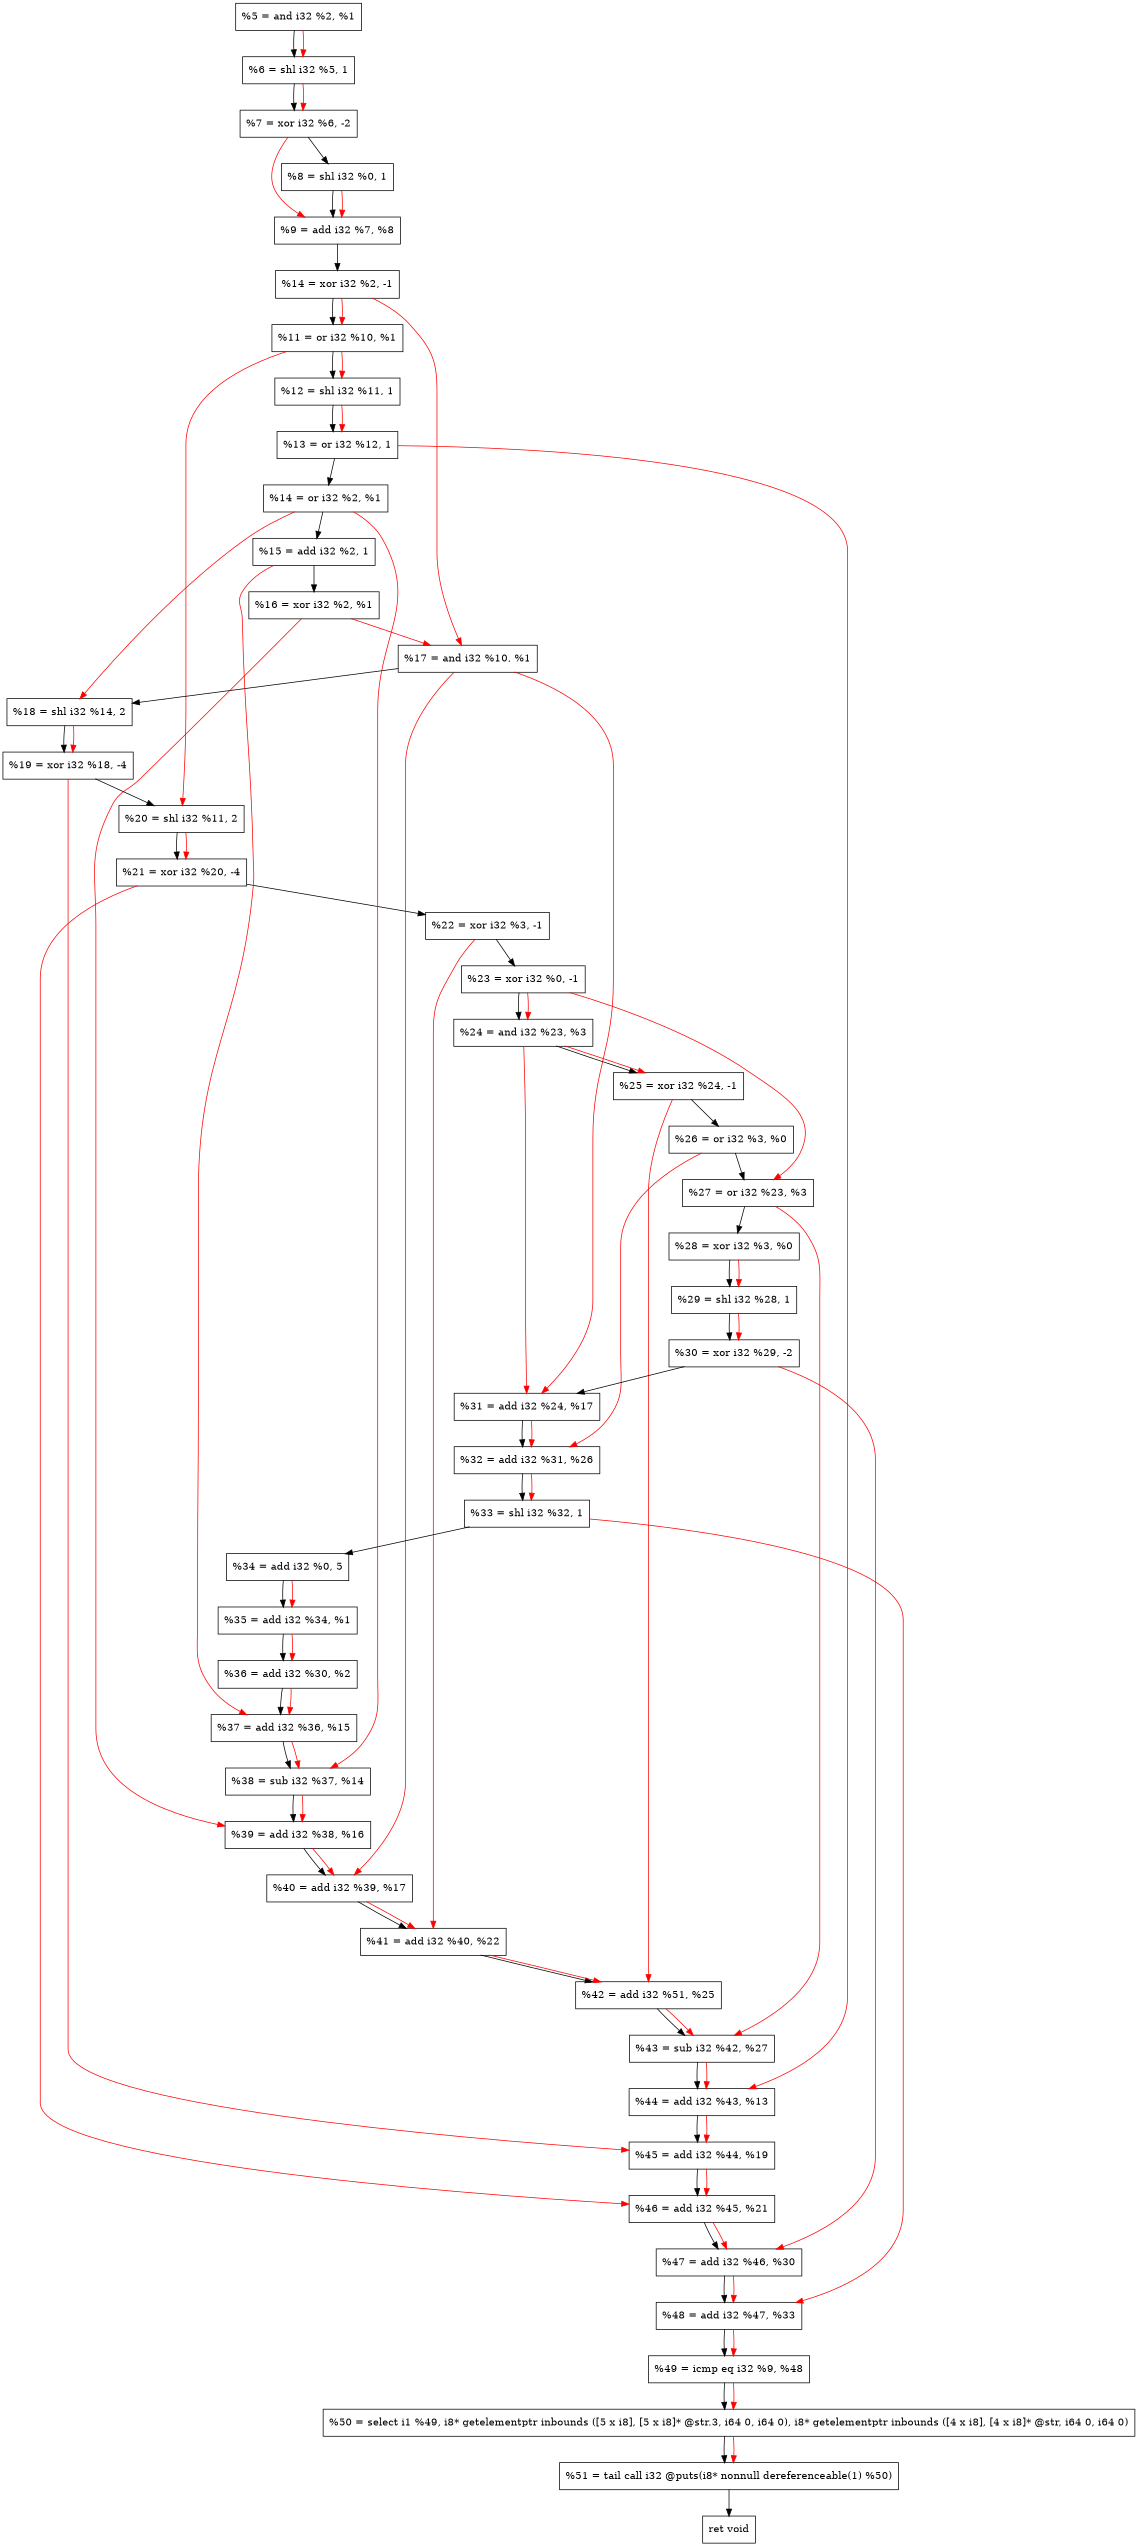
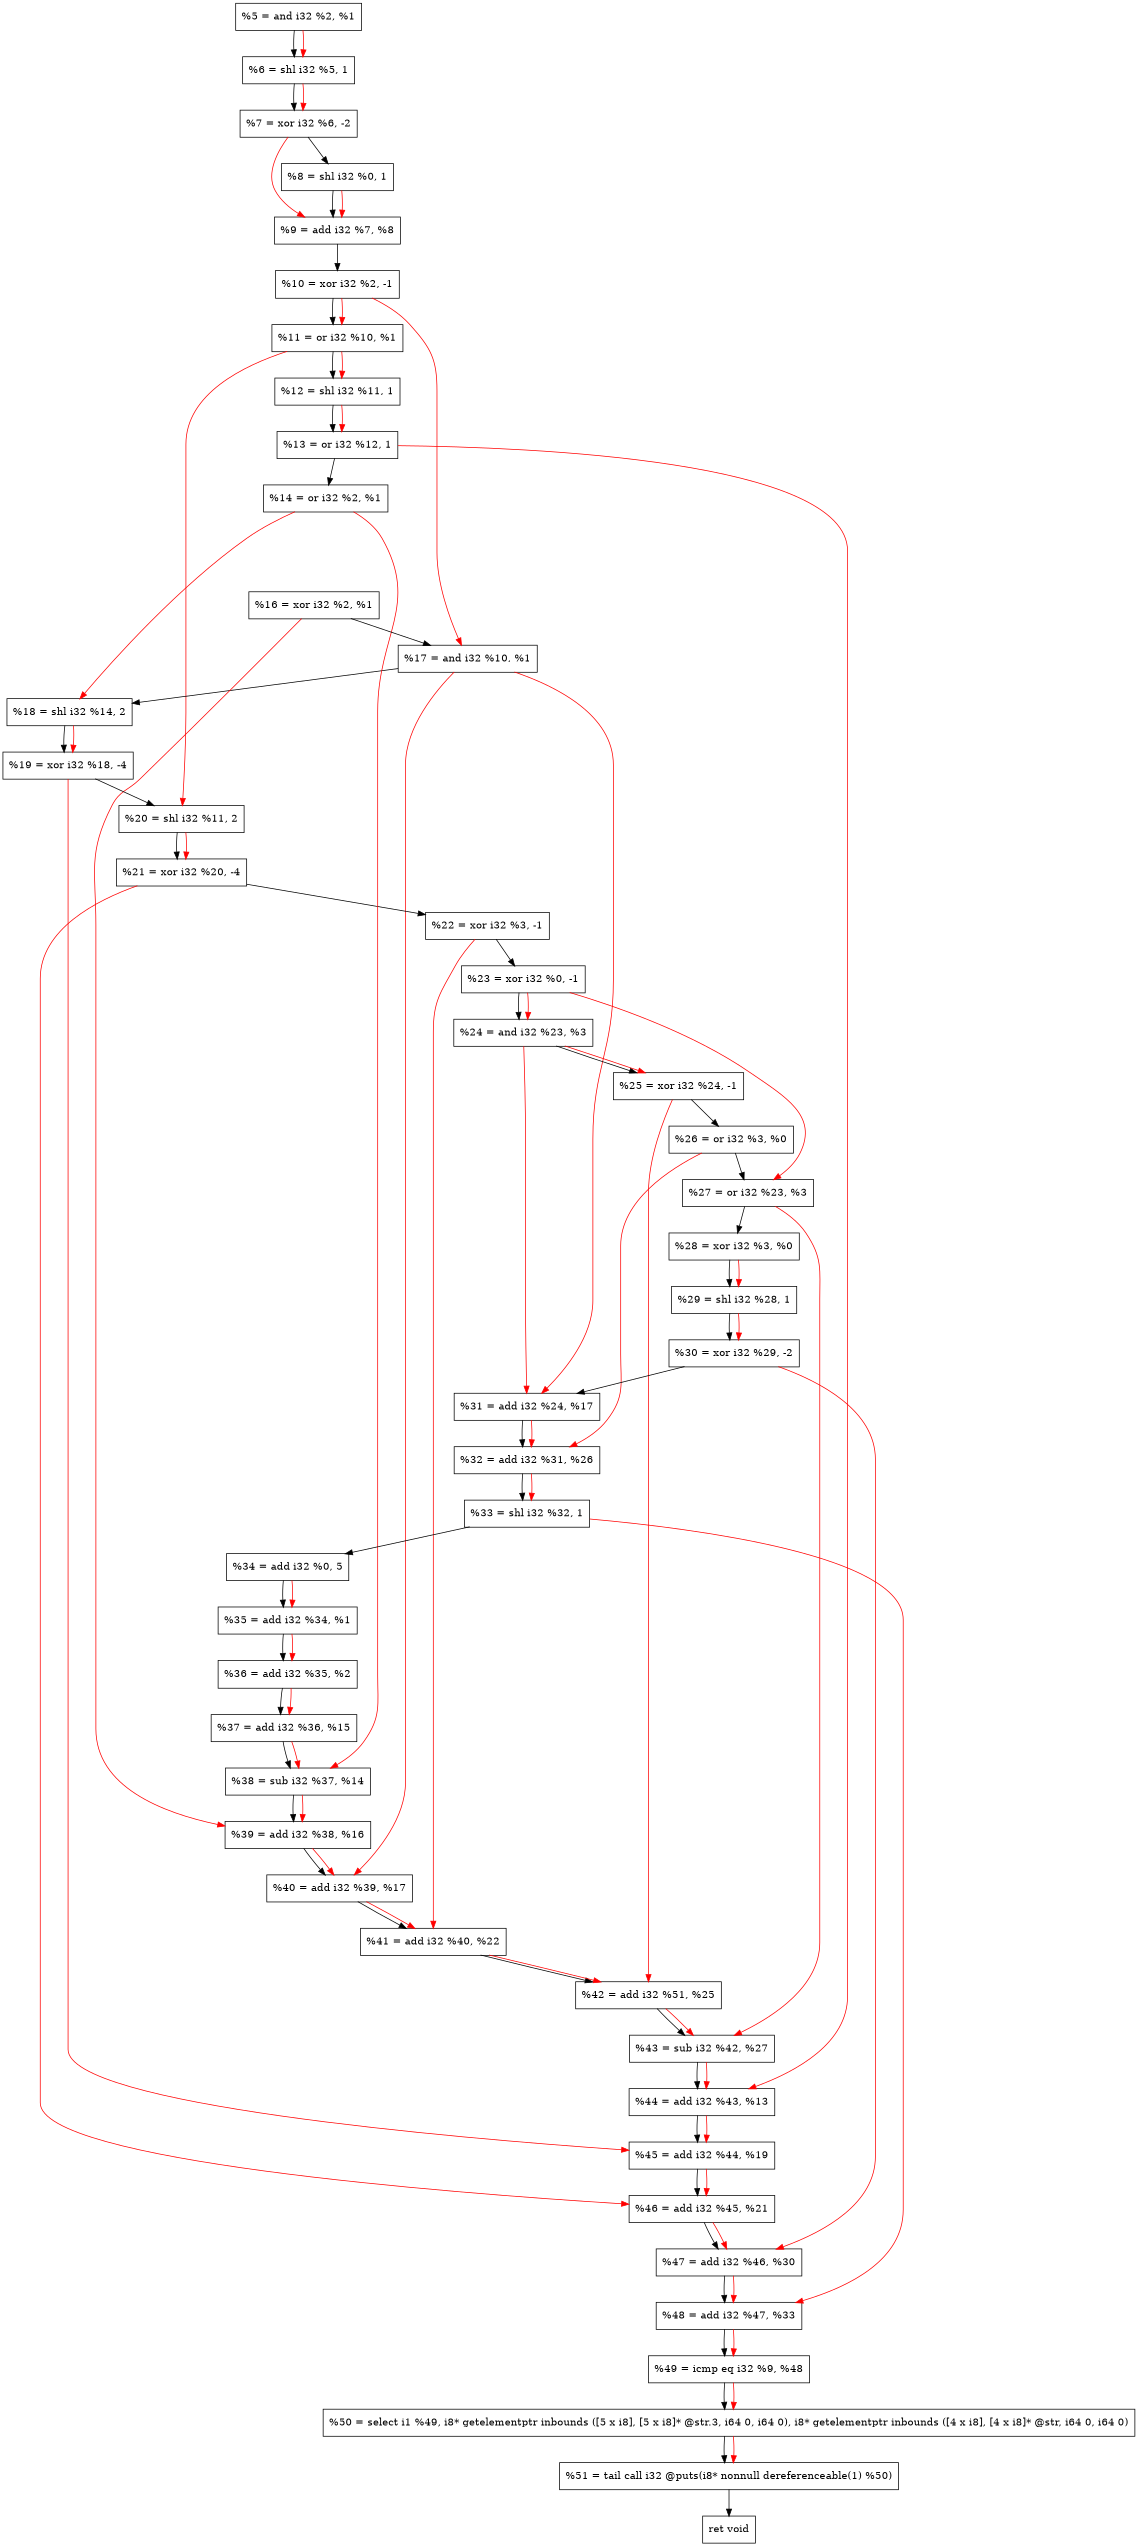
  digraph {
    node [shape=record]
    edge [color=red]
    n1 [label="  %5 = and i32 %2, %1"]
    n2 [label="  %6 = shl i32 %5, 1"]
    n3 [label="  %7 = xor i32 %6, -2"]
    n4 [label="  %8 = shl i32 %0, 1"]
    n5 [label="  %9 = add i32 %7, %8"]
-   n6 [label="%14 = xor i32 %2, -1"]
+   n6 [label="  %10 = xor i32 %2, -1"]
    n7 [label="  %11 = or i32 %10, %1"]
    n8 [label="  %17 = and i32 %10, %1"]
    n9 [label="  %49 = icmp eq i32 %9, %48"]
    n10 [label="  %50 = select i1 %49, i8* getelementptr inbounds ([5 x i8], [5 x i8]* @str.3, i64 0, i64 0), i8* getelementptr inbounds ([4 x i8], [4 x i8]* @str, i64 0, i64 0)"]
    n11 [label="  %12 = shl i32 %11, 1"]
    n12 [label="  %20 = shl i32 %11, 2"]
    n13 [label="  %18 = shl i32 %14, 2"]
    n14 [label="  %31 = add i32 %24, %17"]
    n15 [label="  %40 = add i32 %39, %17"]
    n16 [label="  %13 = or i32 %12, 1"]
    n17 [label="  %21 = xor i32 %20, -4"]
    n18 [label="  %14 = or i32 %2, %1"]
    n19 [label="  %44 = add i32 %43, %13"]
-   n20 [label="  %15 = add i32 %2, 1"]
    n21 [label="  %38 = sub i32 %37, %14"]
    n22 [label="  %45 = add i32 %44, %19"]
    n23 [label="  %16 = xor i32 %2, %1"]
    n24 [label="  %37 = add i32 %36, %15"]
    n25 [label="  %19 = xor i32 %18, -4"]
    n26 [label="  %39 = add i32 %38, %16"]
    n27 [label="  %32 = add i32 %31, %26"]
    n28 [label="  %41 = add i32 %40, %22"]
    n29 [label="  %46 = add i32 %45, %21"]
    n30 [label="  %22 = xor i32 %3, -1"]
    n31 [label="  %23 = xor i32 %0, -1"]
    n32 [label="  %47 = add i32 %46, %30"]
    n33 [label="  %24 = and i32 %23, %3"]
    n34 [label="  %27 = or i32 %23, %3"]
    n35 [label="%42 = add i32 %51, %25"]
    n36 [label="  %25 = xor i32 %24, -1"]
    n37 [label="  %28 = xor i32 %3, %0"]
    n38 [label="  %43 = sub i32 %42, %27"]
    n39 [label="  %26 = or i32 %3, %0"]
    n40 [label="  %33 = shl i32 %32, 1"]
    n41 [label="  %29 = shl i32 %28, 1"]
    n42 [label="  %30 = xor i32 %29, -2"]
    n43 [label="  %48 = add i32 %47, %33"]
    n44 [label="  %34 = add i32 %0, 5"]
    n45 [label="  %35 = add i32 %34, %1"]
-   n46 [label="%36 = add i32 %30, %2"]
+   n46 [label="  %36 = add i32 %35, %2"]
    n47 [label="  %51 = tail call i32 @puts(i8* nonnull dereferenceable(1) %50)"]
    n48 [label="  ret void"]
    n1 -> n2 [color=""]
    n1 -> n2
    n2 -> n3 [color=""]
    n2 -> n3
    n3 -> n4 [color=""]
    n3 -> n5
    n4 -> n5 [color=""]
    n4 -> n5
    n5 -> n6 [color=""]
    n6 -> n7 [color=""]
    n6 -> n7
    n6 -> n8
    n7 -> n11 [color=""]
    n7 -> n11
    n7 -> n12
    n8 -> n13 [color=""]
    n8 -> n14
    n8 -> n15
    n9 -> n10 [color=""]
    n9 -> n10
    n10 -> n47 [color=""]
    n10 -> n47
    n11 -> n16 [color=""]
    n11 -> n16
    n12 -> n17 [color=""]
    n12 -> n17
    n13 -> n25 [color=""]
    n13 -> n25
    n14 -> n27 [color=""]
    n14 -> n27
    n15 -> n28 [color=""]
    n15 -> n28
    n16 -> n18 [color=""]
    n16 -> n19
    n17 -> n29
    n17 -> n30 [color=""]
    n18 -> n13
-   n18 -> n20 [color=""]
    n18 -> n21
    n19 -> n22 [color=""]
    n19 -> n22
-   n20 -> n23 [color=""]
-   n20 -> n24
    n21 -> n26 [color=""]
    n21 -> n26
    n22 -> n29 [color=""]
    n22 -> n29
-   n23 -> n8
+   n23 -> n8 [color=""]
    n23 -> n26
    n24 -> n21 [color=""]
    n24 -> n21
    n25 -> n12 [color=""]
    n25 -> n22
    n26 -> n15 [color=""]
    n26 -> n15
    n27 -> n40 [color=""]
    n27 -> n40
    n28 -> n35 [color=""]
    n28 -> n35
    n29 -> n32 [color=""]
    n29 -> n32
    n30 -> n28
    n30 -> n31 [color=""]
    n31 -> n33 [color=""]
    n31 -> n33
    n31 -> n34
    n32 -> n43 [color=""]
    n32 -> n43
    n33 -> n14
    n33 -> n36 [color=""]
    n33 -> n36
    n34 -> n37 [color=""]
    n34 -> n38
    n35 -> n38 [color=""]
    n35 -> n38
    n36 -> n35
    n36 -> n39 [color=""]
    n37 -> n41 [color=""]
    n37 -> n41
    n38 -> n19 [color=""]
    n38 -> n19
    n39 -> n27
    n39 -> n34 [color=""]
    n40 -> n43
    n40 -> n44 [color=""]
    n41 -> n42 [color=""]
    n41 -> n42
    n42 -> n14 [color=""]
    n42 -> n32
    n43 -> n9 [color=""]
    n43 -> n9
    n44 -> n45 [color=""]
    n44 -> n45
    n45 -> n46 [color=""]
    n45 -> n46
    n46 -> n24 [color=""]
    n46 -> n24
    n47 -> n48 [color=""]
  }
